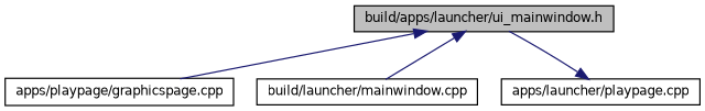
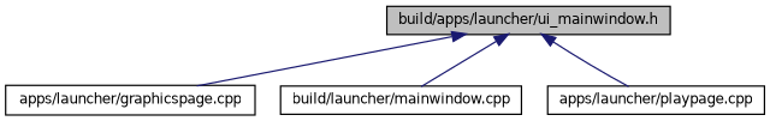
  digraph {
    node [color=black fillcolor=white fontname=Helvetica fontsize=10 shape=record style=filled]
    edge [color=midnightblue dir=back fontname=Helvetica fontsize=10 labelfontname=Helvetica labelfontsize=10 style=solid]
    n1 [fillcolor=grey75 fontcolor=black height=0.2 label="build/apps/launcher/ui_mainwindow.h" width=0.4]
-   n2 [height=0.2 label="apps/playpage/graphicspage.cpp" width=0.4]
+   n2 [height=0.2 label="apps/launcher/graphicspage.cpp" width=0.4]
    n3 [height=0.2 label="build/launcher/mainwindow.cpp" width=0.4]
    n4 [height=0.2 label="apps/launcher/playpage.cpp" width=0.4]
    n1 -> n2
    n1 -> n3
-   n4 -> n1
+   n1 -> n4
  }
